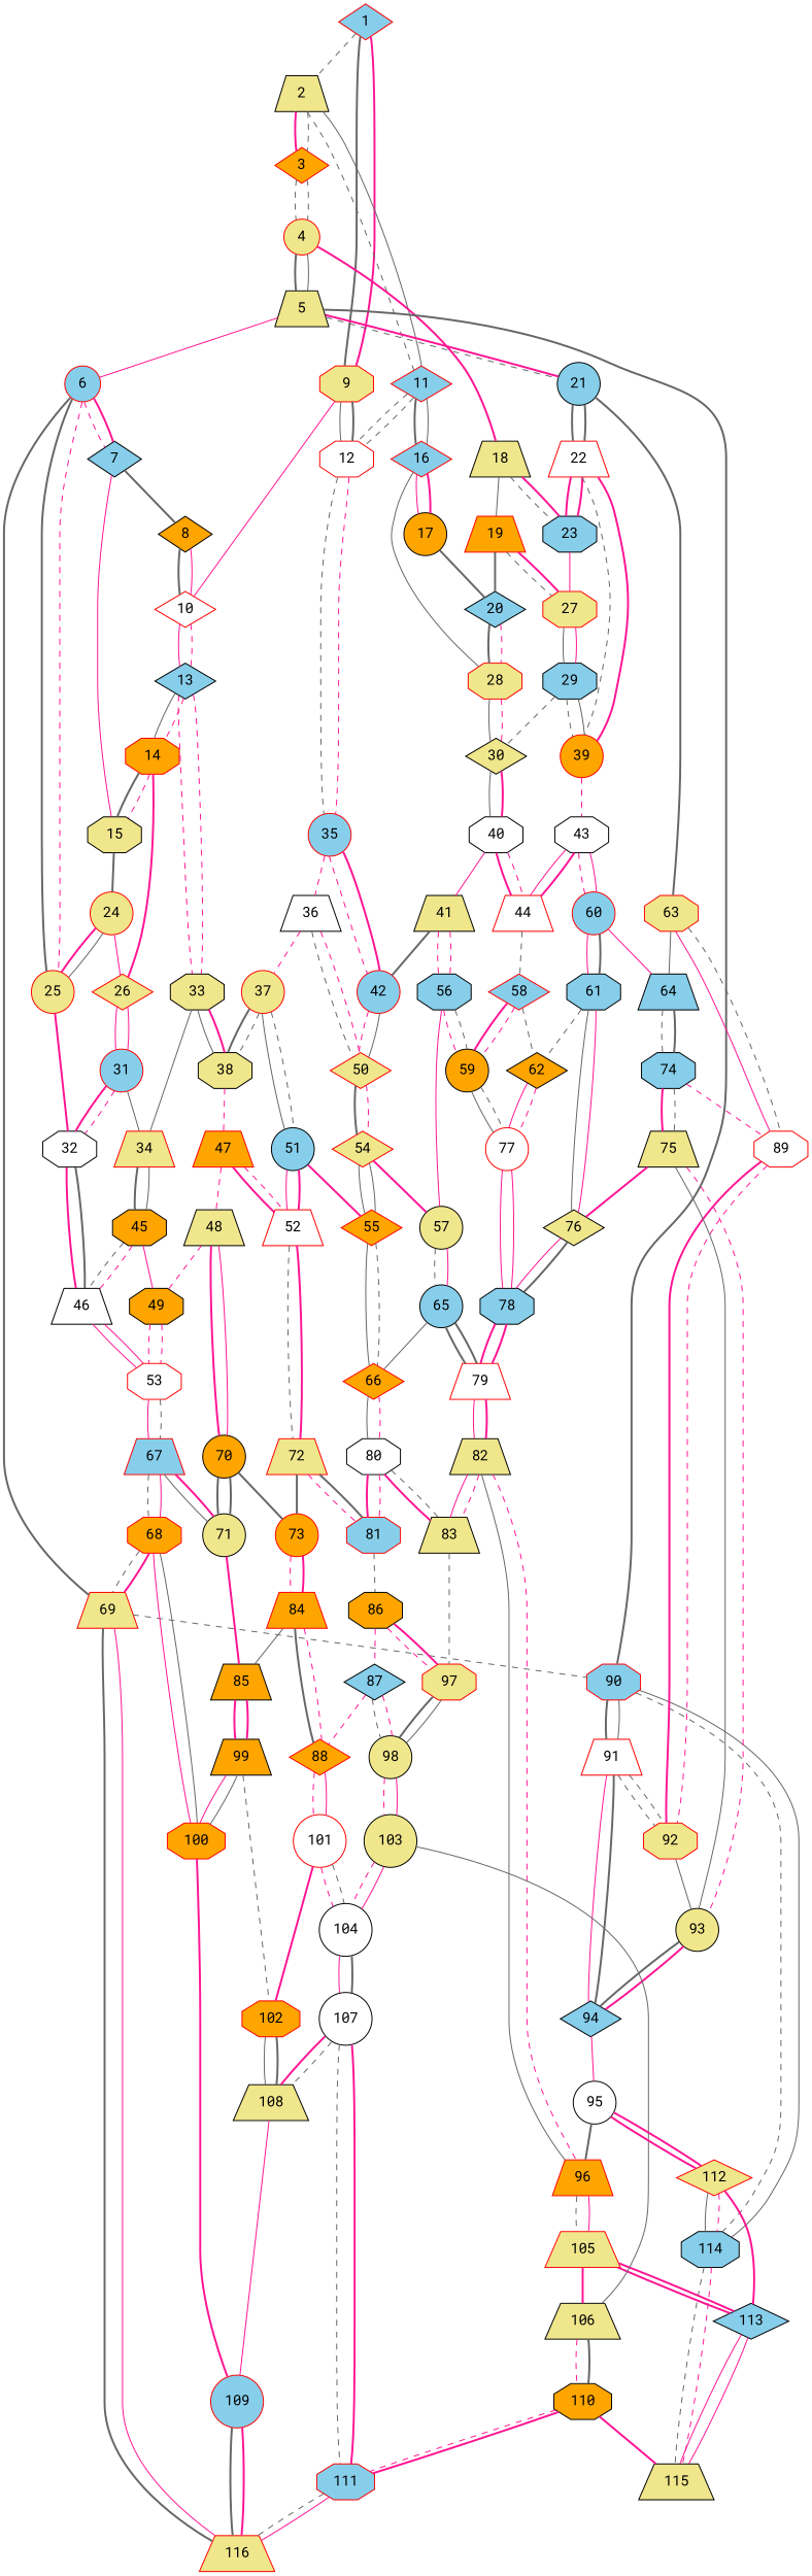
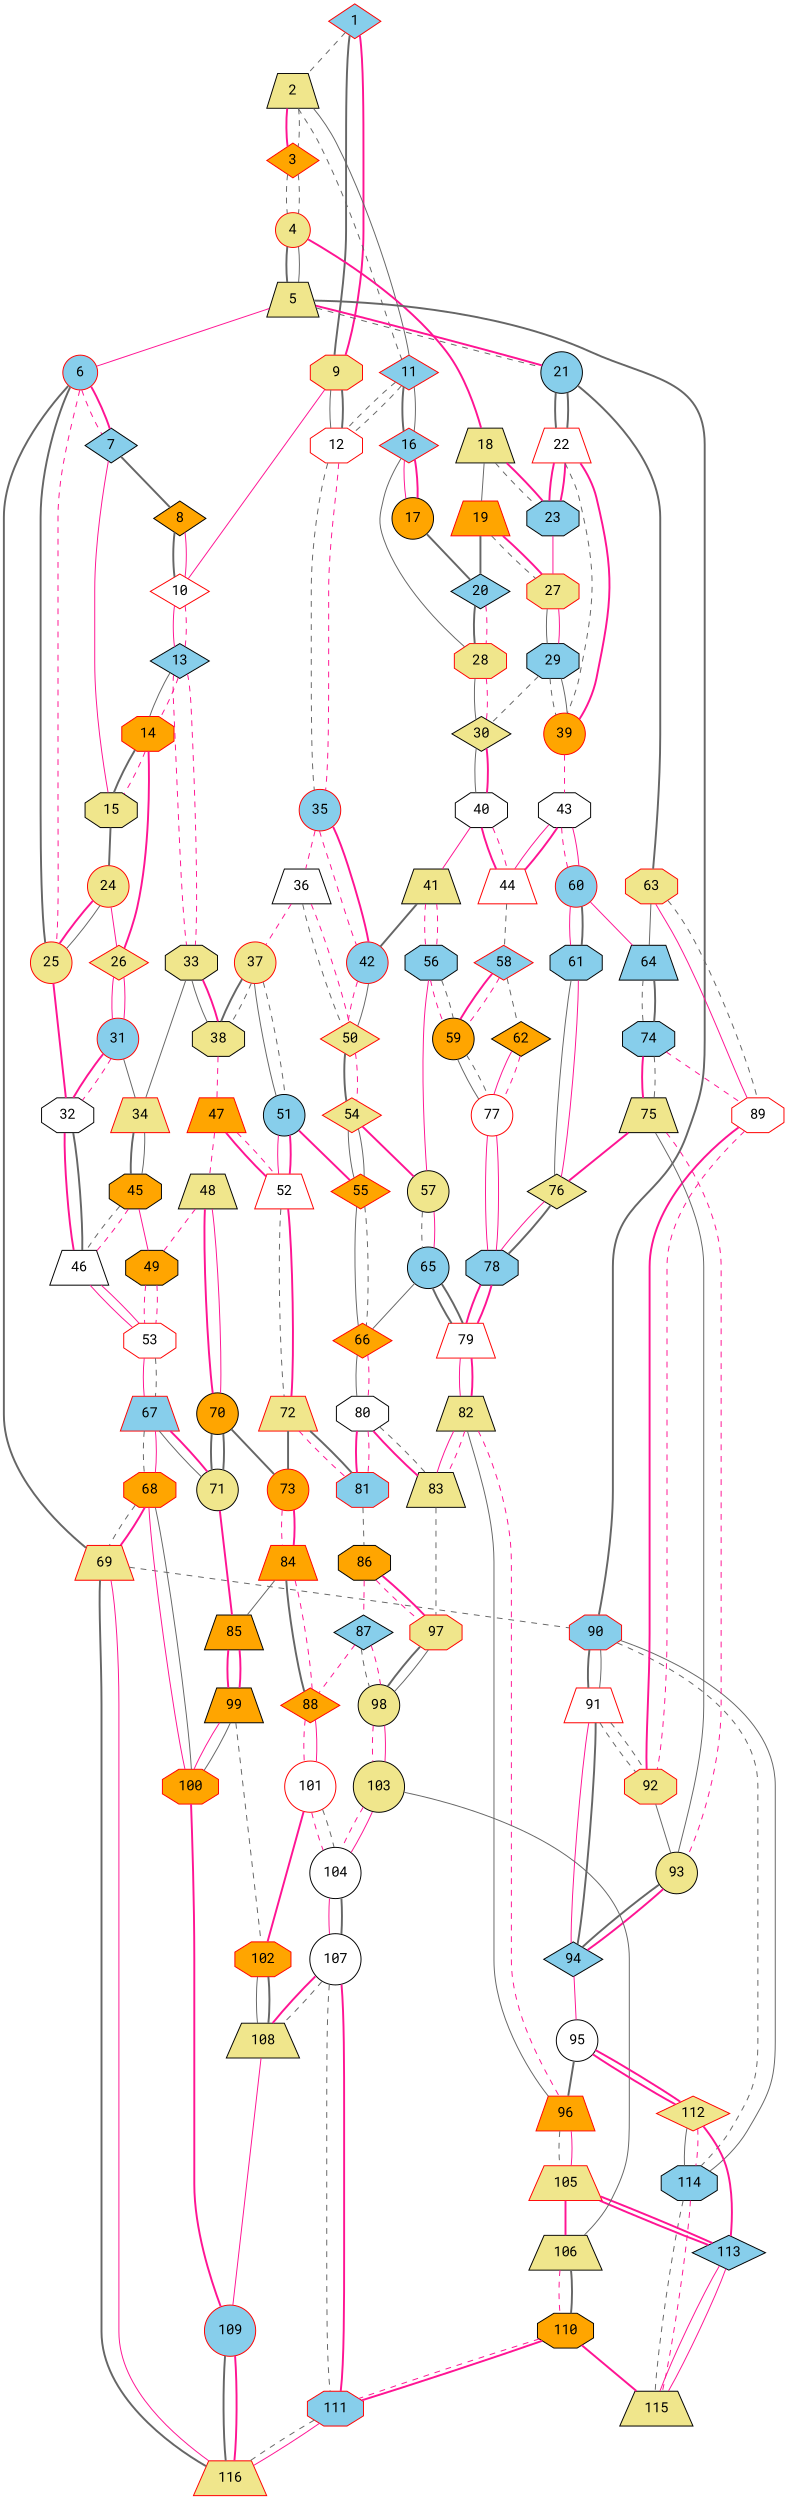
  graph {
    fontname="Roboto Mono"
    node [color=red fillcolor=khaki fontname="Roboto Mono" shape=octagon style=filled]
    edge [color=deeppink fontname="Roboto Mono" style=dashed]
    1 [fillcolor=skyblue shape=diamond]
    2 [color=black shape=trapezium]
    9
    3 [fillcolor=orange shape=diamond]
    11 [fillcolor=skyblue shape=diamond]
    10 [fillcolor=white shape=diamond]
    12 [fillcolor=white]
    4 [shape=circle]
    16 [fillcolor=skyblue shape=diamond]
    5 [color=black shape=trapezium]
    18 [color=black shape=trapezium]
    6 [fillcolor=skyblue shape=circle]
    21 [color=black fillcolor=skyblue shape=circle]
    90 [fillcolor=skyblue]
    19 [fillcolor=orange shape=trapezium]
    23 [color=black fillcolor=skyblue]
    7 [color=black fillcolor=skyblue shape=diamond]
    25 [shape=circle]
    69 [shape=trapezium]
    22 [fillcolor=white shape=trapezium]
    63
    91 [fillcolor=white shape=trapezium]
    114 [color=black fillcolor=skyblue]
    8 [color=black fillcolor=orange shape=diamond]
    15 [color=black]
    32 [color=black fillcolor=white]
    116 [shape=trapezium]
    24 [shape=circle]
    13 [color=black fillcolor=skyblue shape=diamond]
    35 [fillcolor=skyblue shape=circle]
    14 [fillcolor=orange]
    33 [color=black]
    17 [color=black fillcolor=orange shape=circle]
    28
    36 [color=black fillcolor=white shape=trapezium]
    42 [fillcolor=skyblue shape=circle]
    26 [shape=diamond]
    34 [shape=trapezium]
    38 [color=black]
    31 [fillcolor=skyblue shape=circle]
    20 [color=black fillcolor=skyblue shape=diamond]
    30 [color=black shape=diamond]
    27
    29 [color=black fillcolor=skyblue]
    39 [fillcolor=orange shape=circle]
    64 [color=black fillcolor=skyblue shape=trapezium]
    89 [fillcolor=white]
    43 [color=black fillcolor=white]
    46 [color=black fillcolor=white shape=trapezium]
    40 [color=black fillcolor=white]
    41 [color=black shape=trapezium]
    44 [fillcolor=white shape=trapezium]
    45 [color=black fillcolor=orange]
    53 [fillcolor=white]
    47 [fillcolor=orange shape=trapezium]
    49 [color=black fillcolor=orange]
    37 [shape=circle]
    50 [shape=diamond]
    51 [color=black fillcolor=skyblue shape=circle]
    54 [shape=diamond]
    52 [fillcolor=white shape=trapezium]
    55 [fillcolor=orange shape=diamond]
    48 [color=black shape=trapezium]
    60 [fillcolor=skyblue shape=circle]
    56 [color=black fillcolor=skyblue]
    58 [fillcolor=skyblue shape=diamond]
    57 [color=black shape=circle]
    59 [color=black fillcolor=orange shape=circle]
    61 [color=black fillcolor=skyblue]
    62 [color=black fillcolor=orange shape=diamond]
    67 [fillcolor=skyblue shape=trapezium]
    70 [color=black fillcolor=orange shape=circle]
    72 [shape=trapezium]
    71 [color=black shape=circle]
    73 [fillcolor=orange shape=circle]
    66 [fillcolor=orange shape=diamond]
    81 [fillcolor=skyblue]
    68 [fillcolor=orange]
    65 [color=black fillcolor=skyblue shape=circle]
    80 [color=black fillcolor=white]
    77 [fillcolor=white shape=circle]
    79 [fillcolor=white shape=trapezium]
    78 [color=black fillcolor=skyblue]
    76 [color=black shape=diamond]
    74 [color=black fillcolor=skyblue]
    92
    75 [color=black shape=trapezium]
    82 [color=black shape=trapezium]
    83 [color=black shape=trapezium]
    100 [fillcolor=orange]
    85 [color=black fillcolor=orange shape=trapezium]
    109 [fillcolor=skyblue shape=circle]
    84 [fillcolor=orange shape=trapezium]
    99 [color=black fillcolor=orange shape=trapezium]
    86 [color=black fillcolor=orange]
    88 [fillcolor=orange shape=diamond]
    93 [color=black shape=circle]
    94 [color=black fillcolor=skyblue shape=diamond]
    96 [fillcolor=orange shape=trapezium]
    97
    87 [color=black fillcolor=skyblue shape=diamond]
    105 [shape=trapezium]
    98 [color=black shape=circle]
    101 [fillcolor=white shape=circle]
    102 [fillcolor=orange]
    103 [color=black shape=circle]
    104 [color=black fillcolor=white shape=circle]
    115 [color=black shape=trapezium]
    95 [color=black fillcolor=white shape=circle]
    112 [shape=diamond]
    113 [color=black fillcolor=skyblue shape=diamond]
    106 [color=black shape=trapezium]
    108 [color=black shape=trapezium]
    107 [color=black fillcolor=white shape=circle]
    110 [color=black fillcolor=orange]
    111 [fillcolor=skyblue]
    1 -- 2 [color=gray40]
    1 -- 9 [color=gray40 style=bold]
    1 -- 9 [style=bold]
    2 -- 3 [style=bold]
    2 -- 3 [color=gray40]
    2 -- 11 [color=gray40]
    2 -- 11 [color=gray40 style=solid]
    9 -- 10 [style=solid]
    9 -- 12 [color=gray40 style=solid]
    9 -- 12 [color=gray40 style=bold]
    3 -- 4 [color=gray40]
    3 -- 4 [color=gray40]
    11 -- 12 [color=gray40]
    11 -- 12 [color=gray40]
    11 -- 16 [color=gray40 style=bold]
    11 -- 16 [color=gray40 style=solid]
    10 -- 13 [style=solid]
    10 -- 13
    12 -- 35 [color=gray40]
    12 -- 35
    4 -- 5 [color=gray40 style=bold]
    4 -- 5 [color=gray40 style=solid]
    4 -- 18 [style=bold]
    16 -- 17 [style=solid]
    16 -- 17 [style=bold]
    16 -- 28 [color=gray40 style=solid]
    5 -- 6 [style=solid]
    5 -- 21 [color=gray40]
    5 -- 21 [style=bold]
    5 -- 90 [color=gray40 style=bold]
    18 -- 19 [color=gray40 style=solid]
    18 -- 23 [color=gray40]
    18 -- 23 [style=bold]
    6 -- 7
    6 -- 7 [style=bold]
    6 -- 25 [color=gray40 style=bold]
    6 -- 25
    6 -- 69 [color=gray40 style=bold]
    21 -- 22 [color=gray40 style=bold]
    21 -- 22 [color=gray40 style=bold]
    21 -- 63 [color=gray40 style=bold]
    90 -- 91 [color=gray40 style=bold]
    90 -- 91 [color=gray40 style=solid]
    90 -- 114 [color=gray40]
    90 -- 114 [color=gray40 style=solid]
    19 -- 20 [color=gray40 style=bold]
    19 -- 27 [color=gray40]
    19 -- 27 [style=bold]
    23 -- 27 [style=solid]
    7 -- 8 [color=gray40 style=bold]
    7 -- 15 [style=solid]
    25 -- 32 [style=bold]
    69 -- 90 [color=gray40]
    69 -- 116 [color=gray40 style=bold]
    69 -- 116 [style=solid]
    22 -- 23 [style=bold]
    22 -- 23 [style=bold]
    22 -- 39 [color=gray40]
    22 -- 39 [style=bold]
    63 -- 64 [color=gray40 style=solid]
    63 -- 89 [style=solid]
    63 -- 89 [color=gray40]
    91 -- 92 [color=gray40]
    91 -- 92 [color=gray40]
    91 -- 94 [style=solid]
    91 -- 94 [color=gray40 style=bold]
    114 -- 115 [color=gray40]
    114 -- 115
    8 -- 10 [color=gray40 style=bold]
    8 -- 10 [style=solid]
    15 -- 24 [color=gray40 style=bold]
    32 -- 46 [style=bold]
    32 -- 46 [color=gray40 style=bold]
    24 -- 25 [style=bold]
    24 -- 25 [color=gray40 style=solid]
    24 -- 26 [style=solid]
    13 -- 14 [color=gray40 style=solid]
    13 -- 14
    13 -- 33
    13 -- 33
    35 -- 36
    35 -- 42
    35 -- 42 [style=bold]
    14 -- 15 [color=gray40 style=bold]
    14 -- 15
    14 -- 26 [style=bold]
    33 -- 34 [color=gray40 style=solid]
    33 -- 38 [color=gray40 style=solid]
    33 -- 38 [style=bold]
    17 -- 20 [color=gray40 style=bold]
    28 -- 30 [color=gray40 style=solid]
    28 -- 30
    36 -- 37
    36 -- 50 [color=gray40]
    36 -- 50
    42 -- 50
    42 -- 50 [color=gray40 style=solid]
    26 -- 31 [style=solid]
    26 -- 31 [style=solid]
    34 -- 45 [color=gray40 style=bold]
    34 -- 45 [color=gray40 style=solid]
    38 -- 47
    31 -- 32 [style=bold]
    31 -- 32
    31 -- 34 [color=gray40 style=solid]
    20 -- 28 [color=gray40 style=bold]
    20 -- 28
    30 -- 40 [color=gray40 style=solid]
    30 -- 40 [style=bold]
    27 -- 29 [color=gray40 style=solid]
    27 -- 29 [style=solid]
    29 -- 30 [color=gray40]
    29 -- 39 [color=gray40]
    29 -- 39 [color=gray40 style=solid]
    39 -- 43
    64 -- 74 [color=gray40]
    64 -- 74 [color=gray40 style=bold]
    89 -- 92 [style=bold]
    89 -- 92
    43 -- 44 [style=solid]
    43 -- 44 [style=bold]
    43 -- 60
    43 -- 60 [style=solid]
    46 -- 53 [style=solid]
    46 -- 53 [style=solid]
    40 -- 41 [style=solid]
    40 -- 44 [style=bold]
    40 -- 44
    41 -- 42 [color=gray40 style=bold]
    41 -- 56
    41 -- 56
    44 -- 58 [color=gray40]
    45 -- 46 [color=gray40]
    45 -- 46
    45 -- 49 [style=solid]
    53 -- 67 [style=solid]
    53 -- 67 [color=gray40]
    47 -- 52 [style=bold]
    47 -- 52
    47 -- 48
    49 -- 53
    49 -- 53
    37 -- 38 [color=gray40 style=bold]
    37 -- 38 [color=gray40]
    37 -- 51 [color=gray40 style=solid]
    37 -- 51 [color=gray40]
    50 -- 54 [color=gray40 style=bold]
    50 -- 54
    51 -- 52 [style=solid]
    51 -- 52 [style=bold]
    51 -- 55 [style=bold]
    54 -- 55 [color=gray40 style=solid]
    54 -- 55 [color=gray40 style=solid]
    54 -- 57 [style=bold]
    52 -- 72 [color=gray40]
    52 -- 72 [style=bold]
    55 -- 66 [color=gray40 style=solid]
    55 -- 66 [color=gray40]
    48 -- 49
    48 -- 70 [style=bold]
    48 -- 70 [style=solid]
    60 -- 64 [style=solid]
    60 -- 61 [style=solid]
    60 -- 61 [color=gray40 style=bold]
    56 -- 57 [style=solid]
    56 -- 59
    56 -- 59 [color=gray40]
    58 -- 59 [style=bold]
    58 -- 59
    58 -- 62 [color=gray40]
    57 -- 65 [color=gray40]
    57 -- 65 [style=solid]
    59 -- 77 [color=gray40 style=solid]
    59 -- 77 [color=gray40]
-   61 -- 62 [color=gray40]
    61 -- 76 [color=gray40 style=solid]
    61 -- 76 [style=solid]
    62 -- 77 [style=solid]
    62 -- 77
    67 -- 71 [color=gray40 style=solid]
    67 -- 71 [style=bold]
    67 -- 68 [color=gray40]
    67 -- 68 [style=solid]
    70 -- 71 [color=gray40 style=bold]
    70 -- 71 [color=gray40 style=bold]
    70 -- 73 [color=gray40 style=bold]
    72 -- 73 [color=gray40 style=bold]
    72 -- 81
    72 -- 81 [color=gray40 style=bold]
    71 -- 85 [style=bold]
    73 -- 84
    73 -- 84 [style=bold]
    66 -- 80 [color=gray40 style=solid]
    66 -- 80
    81 -- 86 [color=gray40]
    68 -- 69 [color=gray40]
    68 -- 69 [style=bold]
    68 -- 100 [style=solid]
    68 -- 100 [color=gray40 style=solid]
    65 -- 66 [color=gray40 style=solid]
    65 -- 79 [color=gray40 style=bold]
    65 -- 79 [color=gray40 style=bold]
    80 -- 81 [style=bold]
    80 -- 81
    80 -- 83 [style=bold]
    80 -- 83 [color=gray40]
    77 -- 78 [style=solid]
    77 -- 78 [style=solid]
    79 -- 82 [style=solid]
    79 -- 82 [style=bold]
    78 -- 79 [style=bold]
    78 -- 79 [style=bold]
    76 -- 78 [style=solid]
    76 -- 78 [color=gray40 style=bold]
    74 -- 89
    74 -- 75 [style=bold]
    74 -- 75 [color=gray40]
    92 -- 93 [color=gray40 style=solid]
    75 -- 76 [style=bold]
    75 -- 93 [color=gray40 style=solid]
    75 -- 93
    82 -- 83 [style=solid]
    82 -- 83
    82 -- 96 [color=gray40 style=solid]
    82 -- 96
    83 -- 97 [color=gray40]
    100 -- 109 [style=bold]
    85 -- 99 [style=bold]
    85 -- 99 [style=bold]
    109 -- 116 [color=gray40 style=bold]
    109 -- 116 [style=bold]
    84 -- 85 [color=gray40 style=solid]
    84 -- 88 [color=gray40 style=bold]
    84 -- 88
    99 -- 100 [style=solid]
    99 -- 100 [color=gray40 style=solid]
    99 -- 102 [color=gray40]
    86 -- 97
    86 -- 97 [style=bold]
    86 -- 87
    88 -- 101
    88 -- 101 [style=solid]
    93 -- 94 [color=gray40 style=bold]
    93 -- 94 [style=bold]
    94 -- 95 [style=solid]
    96 -- 105 [color=gray40]
    96 -- 105 [style=solid]
    97 -- 98 [color=gray40 style=bold]
    97 -- 98 [color=gray40 style=solid]
    87 -- 88
    87 -- 98 [color=gray40]
    87 -- 98
    105 -- 113 [style=bold]
    105 -- 113 [style=bold]
    105 -- 106 [style=bold]
    98 -- 103
    98 -- 103 [style=solid]
    101 -- 102 [style=bold]
    101 -- 104
    101 -- 104 [color=gray40]
    102 -- 108 [color=gray40 style=solid]
    102 -- 108 [color=gray40 style=bold]
    103 -- 104
    103 -- 104 [style=solid]
    103 -- 106 [color=gray40 style=solid]
    104 -- 107 [style=solid]
    104 -- 107 [color=gray40 style=bold]
    95 -- 96 [color=gray40 style=bold]
    95 -- 112 [style=bold]
    95 -- 112 [style=bold]
    112 -- 114 [color=gray40 style=solid]
    112 -- 114
    112 -- 113 [style=bold]
    113 -- 115 [style=solid]
    113 -- 115 [style=solid]
    106 -- 110
    106 -- 110 [color=gray40 style=bold]
    108 -- 109 [style=solid]
    107 -- 108 [style=bold]
    107 -- 108 [color=gray40]
    107 -- 111 [color=gray40]
    107 -- 111 [style=bold]
    110 -- 115 [style=bold]
    110 -- 111
    110 -- 111 [style=bold]
    111 -- 116 [color=gray40]
    111 -- 116 [style=solid]
  }
